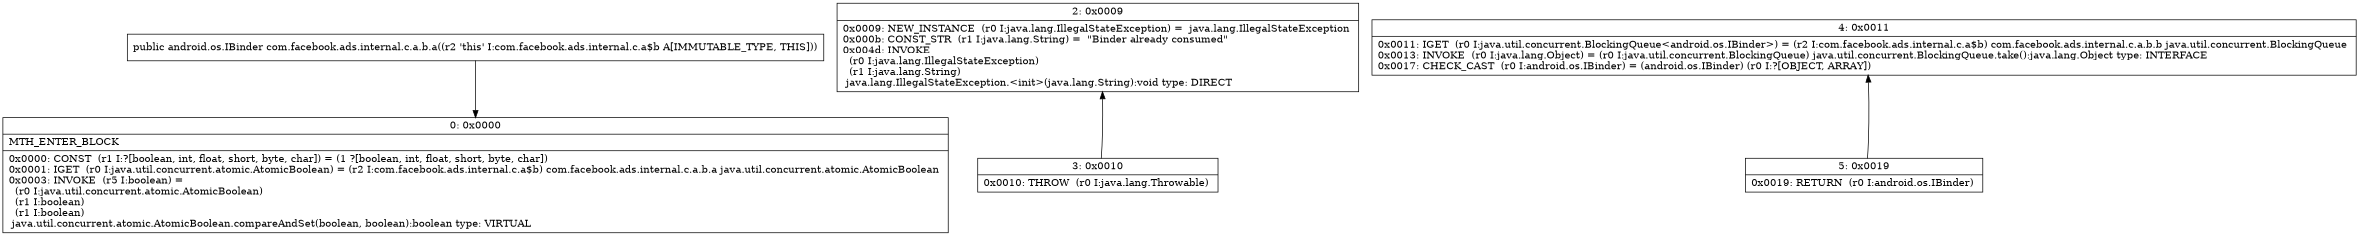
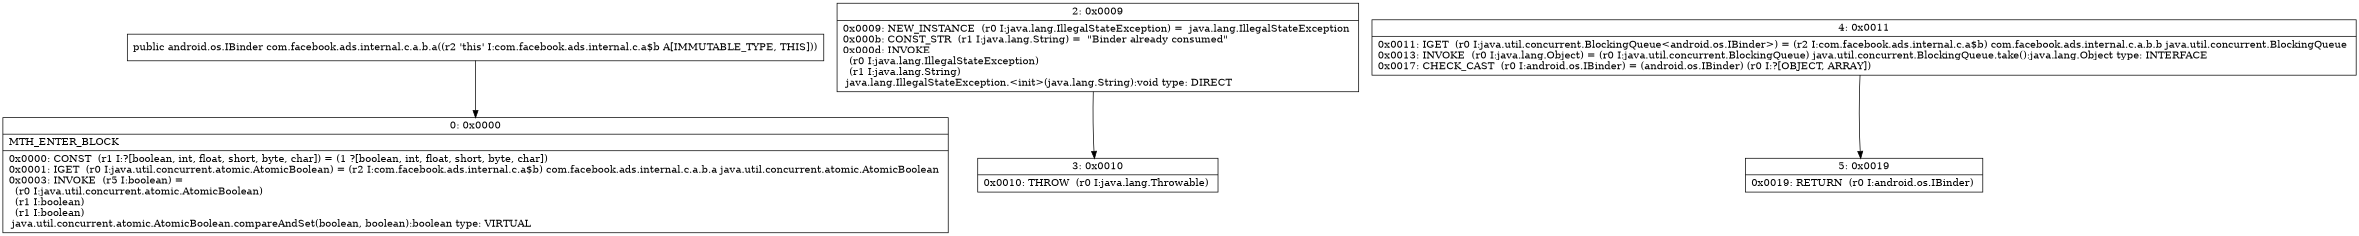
  digraph {
    node [shape=record]
    n1 [label="{0\:\ 0x0000|MTH_ENTER_BLOCK\l|0x0000: CONST  (r1 I:?[boolean, int, float, short, byte, char]) = (1 ?[boolean, int, float, short, byte, char]) \l0x0001: IGET  (r0 I:java.util.concurrent.atomic.AtomicBoolean) = (r2 I:com.facebook.ads.internal.c.a$b) com.facebook.ads.internal.c.a.b.a java.util.concurrent.atomic.AtomicBoolean \l0x0003: INVOKE  (r5 I:boolean) = \l  (r0 I:java.util.concurrent.atomic.AtomicBoolean)\l  (r1 I:boolean)\l  (r1 I:boolean)\l java.util.concurrent.atomic.AtomicBoolean.compareAndSet(boolean, boolean):boolean type: VIRTUAL \l}"]
-   n2 [label="{2\:\ 0x0009|0x0009: NEW_INSTANCE  (r0 I:java.lang.IllegalStateException) =  java.lang.IllegalStateException \l0x000b: CONST_STR  (r1 I:java.lang.String) =  \"Binder already consumed\" \l0x004d: INVOKE  \l  (r0 I:java.lang.IllegalStateException)\l  (r1 I:java.lang.String)\l java.lang.IllegalStateException.\<init\>(java.lang.String):void type: DIRECT \l}"]
+   n2 [label="{2\:\ 0x0009|0x0009: NEW_INSTANCE  (r0 I:java.lang.IllegalStateException) =  java.lang.IllegalStateException \l0x000b: CONST_STR  (r1 I:java.lang.String) =  \"Binder already consumed\" \l0x000d: INVOKE  \l  (r0 I:java.lang.IllegalStateException)\l  (r1 I:java.lang.String)\l java.lang.IllegalStateException.\<init\>(java.lang.String):void type: DIRECT \l}"]
    n3 [label="{3\:\ 0x0010|0x0010: THROW  (r0 I:java.lang.Throwable) \l}"]
    n4 [label="{4\:\ 0x0011|0x0011: IGET  (r0 I:java.util.concurrent.BlockingQueue\<android.os.IBinder\>) = (r2 I:com.facebook.ads.internal.c.a$b) com.facebook.ads.internal.c.a.b.b java.util.concurrent.BlockingQueue \l0x0013: INVOKE  (r0 I:java.lang.Object) = (r0 I:java.util.concurrent.BlockingQueue) java.util.concurrent.BlockingQueue.take():java.lang.Object type: INTERFACE \l0x0017: CHECK_CAST  (r0 I:android.os.IBinder) = (android.os.IBinder) (r0 I:?[OBJECT, ARRAY]) \l}"]
    n5 [label="{5\:\ 0x0019|0x0019: RETURN  (r0 I:android.os.IBinder) \l}"]
    n6 [label="{public android.os.IBinder com.facebook.ads.internal.c.a.b.a((r2 'this' I:com.facebook.ads.internal.c.a$b A[IMMUTABLE_TYPE, THIS])) }"]
-   n3 -> n2
-   n5 -> n4
+   n2 -> n3
+   n4 -> n5
    n6 -> n1
  }
